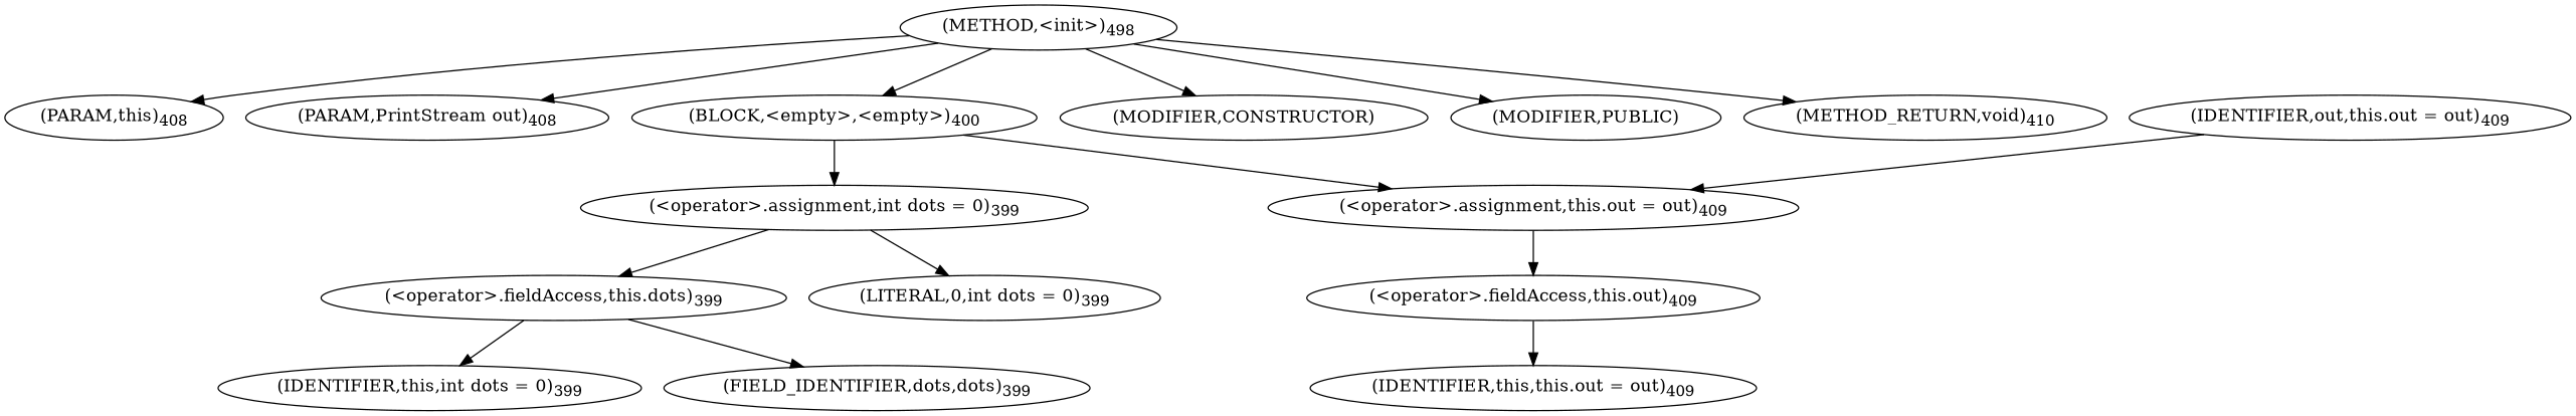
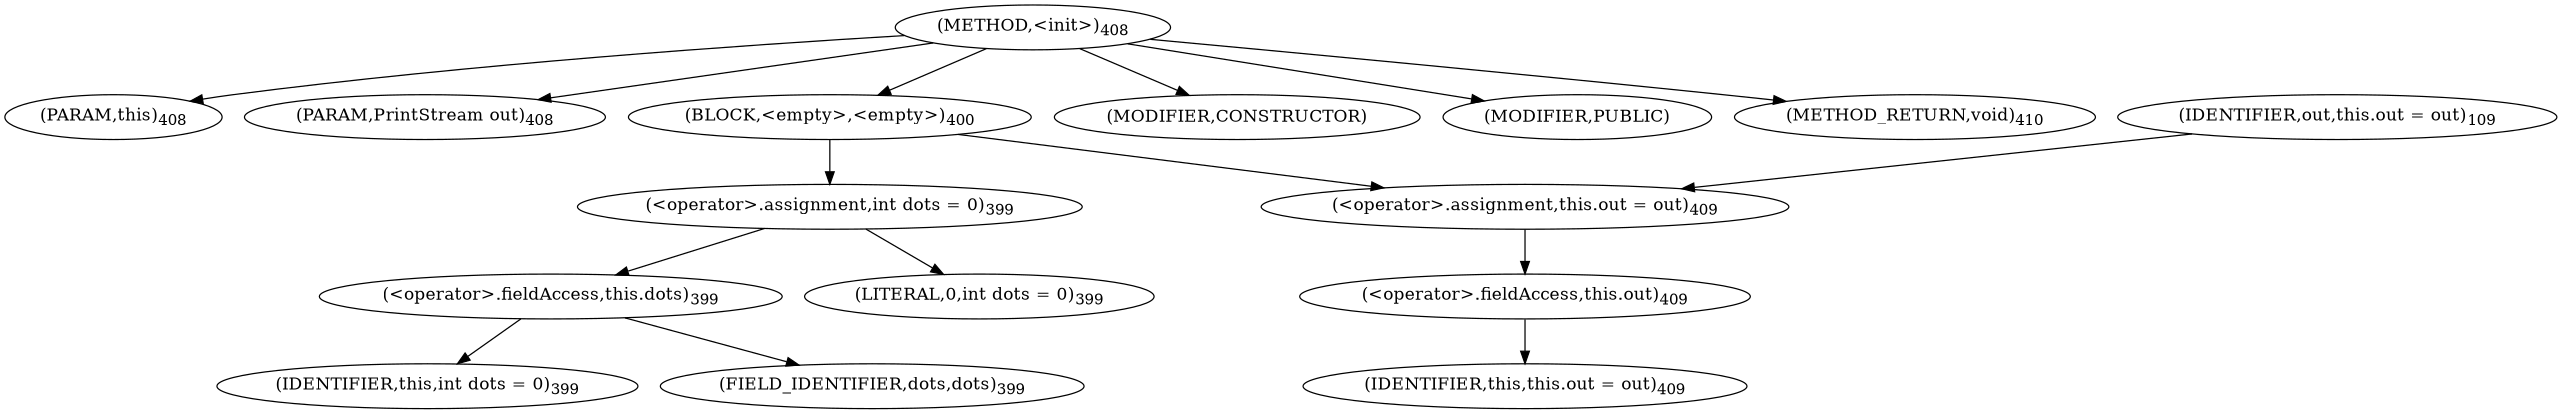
  digraph {
-   n1 [label=<(METHOD,&lt;init&gt;)<SUB>498</SUB>>]
+   n1 [label=<(METHOD,&lt;init&gt;)<SUB>408</SUB>>]
    n2 [label=<(PARAM,this)<SUB>408</SUB>>]
    n3 [label=<(PARAM,PrintStream out)<SUB>408</SUB>>]
    n4 [label=<(BLOCK,&lt;empty&gt;,&lt;empty&gt;)<SUB>400</SUB>>]
    n5 [label=<(MODIFIER,CONSTRUCTOR)>]
    n6 [label=<(MODIFIER,PUBLIC)>]
    n7 [label=<(METHOD_RETURN,void)<SUB>410</SUB>>]
    n8 [label=<(&lt;operator&gt;.assignment,int dots = 0)<SUB>399</SUB>>]
    n9 [label=<(&lt;operator&gt;.assignment,this.out = out)<SUB>409</SUB>>]
    n10 [label=<(&lt;operator&gt;.fieldAccess,this.dots)<SUB>399</SUB>>]
    n11 [label=<(LITERAL,0,int dots = 0)<SUB>399</SUB>>]
    n12 [label=<(&lt;operator&gt;.fieldAccess,this.out)<SUB>409</SUB>>]
    n13 [label=<(IDENTIFIER,this,int dots = 0)<SUB>399</SUB>>]
    n14 [label=<(FIELD_IDENTIFIER,dots,dots)<SUB>399</SUB>>]
    n15 [label=<(IDENTIFIER,this,this.out = out)<SUB>409</SUB>>]
-   n16 [label=<(IDENTIFIER,out,this.out = out)<SUB>409</SUB>>]
+   n16 [label=<(IDENTIFIER,out,this.out = out)<SUB>109</SUB>>]
    n1 -> n2
    n1 -> n3
    n1 -> n4
    n1 -> n5
    n1 -> n6
    n1 -> n7
    n4 -> n8
    n4 -> n9
    n8 -> n10
    n8 -> n11
    n9 -> n12
    n10 -> n13
    n10 -> n14
    n12 -> n15
    n16 -> n9
  }
